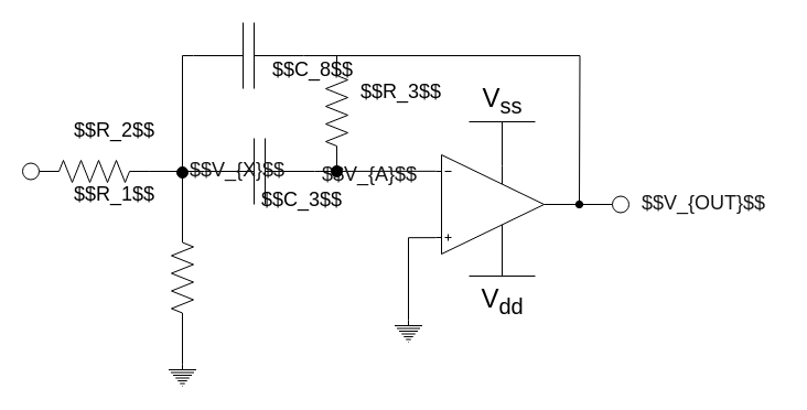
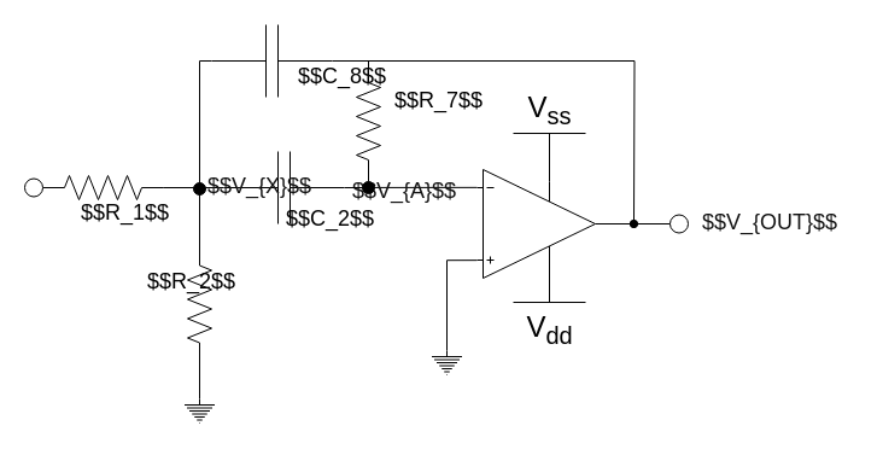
  <mxCell id="0" />
  <mxCell id="1" parent="0" />
  <mxCell id="2" style="edgeStyle=orthogonalEdgeStyle;rounded=0;orthogonalLoop=1;jettySize=auto;html=1;exitX=1;exitY=0.5;exitDx=0;exitDy=0;exitPerimeter=0;entryX=0;entryY=0.5;entryDx=0;entryDy=0;entryPerimeter=0;startArrow=none;startFill=0;endArrow=none;endFill=0;" parent="1" source="31" target="5" edge="1"><mxGeometry relative="1" as="geometry"><Array as="points"><mxPoint x="165" y="156" /></Array></mxGeometry></mxCell>
  <mxCell id="3" value="" style="pointerEvents=1;verticalLabelPosition=bottom;shadow=0;dashed=0;align=center;fillColor=#ffffff;html=1;verticalAlign=top;strokeWidth=1;shape=mxgraph.electrical.resistors.resistor_2;" parent="1" vertex="1"><mxGeometry x="35" y="145" width="100" height="20" as="geometry" /></mxCell>
  <mxCell id="4" style="edgeStyle=orthogonalEdgeStyle;rounded=0;orthogonalLoop=1;jettySize=auto;html=1;exitX=1;exitY=0.5;exitDx=0;exitDy=0;exitPerimeter=0;entryX=0.5;entryY=0;entryDx=0;entryDy=0;entryPerimeter=0;endArrow=none;endFill=0;" edge="1" parent="1" source="5" target="16"><mxGeometry relative="1" as="geometry" /></mxCell>
  <mxCell id="5" value="" style="pointerEvents=1;verticalLabelPosition=bottom;shadow=0;dashed=0;align=center;fillColor=#ffffff;html=1;verticalAlign=top;strokeWidth=1;shape=mxgraph.electrical.resistors.resistor_2;rotation=90;" parent="1" vertex="1"><mxGeometry x="115" y="241.5" width="100" height="20" as="geometry" /></mxCell>
  <mxCell id="6" style="edgeStyle=orthogonalEdgeStyle;rounded=0;orthogonalLoop=1;jettySize=auto;html=1;exitX=1;exitY=0.5;exitDx=0;exitDy=0;exitPerimeter=0;startArrow=none;startFill=0;endArrow=oval;endFill=1;" parent="1" source="8" edge="1"><mxGeometry relative="1" as="geometry"><mxPoint x="525" y="185" as="targetPoint" /><mxPoint x="275.032" y="55" as="sourcePoint" /></mxGeometry></mxCell>
  <mxCell id="7" style="edgeStyle=orthogonalEdgeStyle;rounded=0;orthogonalLoop=1;jettySize=auto;html=1;exitX=0;exitY=0.5;exitDx=0;exitDy=0;exitPerimeter=0;endArrow=none;endFill=0;" edge="1" parent="1" source="8"><mxGeometry relative="1" as="geometry"><mxPoint x="165" y="160" as="targetPoint" /><Array as="points"><mxPoint x="165" y="50" /></Array></mxGeometry></mxCell>
  <mxCell id="8" value="" style="pointerEvents=1;verticalLabelPosition=bottom;shadow=0;dashed=0;align=center;fillColor=#ffffff;html=1;verticalAlign=top;strokeWidth=1;shape=mxgraph.electrical.capacitors.capacitor_1;" parent="1" vertex="1"><mxGeometry x="175" y="20" width="100" height="60" as="geometry" /></mxCell>
  <mxCell id="9" style="edgeStyle=orthogonalEdgeStyle;rounded=0;orthogonalLoop=1;jettySize=auto;html=1;exitX=0;exitY=0.835;exitDx=0;exitDy=0;exitPerimeter=0;endArrow=none;endFill=0;" edge="1" parent="1" source="12"><mxGeometry relative="1" as="geometry"><mxPoint x="305" y="154.93" as="targetPoint" /></mxGeometry></mxCell>
  <mxCell id="10" style="edgeStyle=orthogonalEdgeStyle;rounded=0;orthogonalLoop=1;jettySize=auto;html=1;exitX=1;exitY=0.5;exitDx=0;exitDy=0;exitPerimeter=0;endArrow=none;endFill=0;fontColor=#141414;" edge="1" parent="1" source="12"><mxGeometry relative="1" as="geometry"><mxPoint x="525" y="185" as="targetPoint" /></mxGeometry></mxCell>
  <mxCell id="11" style="edgeStyle=orthogonalEdgeStyle;rounded=0;orthogonalLoop=1;jettySize=auto;html=1;exitX=0;exitY=0.165;exitDx=0;exitDy=0;exitPerimeter=0;entryX=0.5;entryY=0;entryDx=0;entryDy=0;entryPerimeter=0;endArrow=none;endFill=0;fontColor=#141414;" edge="1" parent="1" source="12" target="15"><mxGeometry relative="1" as="geometry" /></mxCell>
  <mxCell id="12" value="" style="verticalLabelPosition=bottom;shadow=0;dashed=0;align=center;fillColor=#ffffff;html=1;verticalAlign=top;strokeWidth=1;shape=stencil(pVbLboMwEPwajo2wnVA4pqS99hsc4hQrxkbGSdq/74KhjXmFh4QieZbZmV0vq3gkLlKaMw/7tMhZYjxy8DC+Uc3pUQCMIZJaMPLtUdKMWeQzZ5oariQVgO+zHH6RfakwWl3YnZ9MzeYyZZobG73XGcPySN49fw9g+ZA4UVKCD0haOJGHOOSmXBrHCpcvNjVY4hkzTFu89vztnH7q0wYFuwr5mCfl4bcFYiFZIKauZoIUakktEAIYrkygKYVtAoTbnUSLJfFCyTDqkSQxIEMzROIjTS5fWl3lqddoTstx7QSacKZu7N/TzvUzWH/DFlw+sO3s/9G3w1fWz3fVo+fyiVAFG7ohwDu1V+hAw0h8VpqNdPLMhbA7YEhyVq/dbwmta9YE+pj66zr1CXRXPWgVP3fSWnwcjKyHSQ4CMiHDqIfweQ2ug3Dd/aPtugFA7oKtV9EM/RY/XFX+7AFslT/C798ETaz/g644nXVQofa/RQX8Ag==);flipV=1;" parent="1" vertex="1"><mxGeometry x="395" y="140" width="98" height="90" as="geometry" /></mxCell>
  <mxCell id="13" value="V&lt;sub&gt;dd&lt;/sub&gt;" style="pointerEvents=1;verticalLabelPosition=bottom;shadow=0;dashed=0;align=center;fillColor=#ffffff;html=1;verticalAlign=top;strokeWidth=1;shape=mxgraph.electrical.signal_sources.vdd;fontSize=24;" parent="1" vertex="1"><mxGeometry x="425" y="210" width="60" height="40" as="geometry" /></mxCell>
  <mxCell id="14" value="V&lt;sub&gt;ss&lt;/sub&gt;" style="verticalLabelPosition=top;verticalAlign=bottom;shape=mxgraph.electrical.signal_sources.vss2;shadow=0;dashed=0;fillColor=#ffffff;align=center;strokeColor=#000000;strokeWidth=1;fontSize=24;html=1;" parent="1" vertex="1"><mxGeometry x="425" y="110" width="60" height="40" as="geometry" /></mxCell>
  <mxCell id="15" value="" style="pointerEvents=1;verticalLabelPosition=bottom;shadow=0;dashed=0;align=center;fillColor=#ffffff;html=1;verticalAlign=top;strokeWidth=1;shape=mxgraph.electrical.signal_sources.protective_earth;" parent="1" vertex="1"><mxGeometry x="357.5" y="290" width="25" height="20" as="geometry" /></mxCell>
  <mxCell id="16" value="" style="pointerEvents=1;verticalLabelPosition=bottom;shadow=0;dashed=0;align=center;fillColor=#ffffff;html=1;verticalAlign=top;strokeWidth=1;shape=mxgraph.electrical.signal_sources.protective_earth;" parent="1" vertex="1"><mxGeometry x="152.5" y="330" width="25" height="20" as="geometry" /></mxCell>
  <mxCell id="17" value="" style="verticalLabelPosition=bottom;shadow=0;dashed=0;align=center;fillColor=#ffffff;html=1;verticalAlign=top;strokeWidth=1;shape=ellipse;perimeter=ellipsePerimeter;" parent="1" vertex="1"><mxGeometry x="20" y="147.5" width="15" height="15" as="geometry" /></mxCell>
  <mxCell id="18" style="edgeStyle=orthogonalEdgeStyle;rounded=0;orthogonalLoop=1;jettySize=auto;html=1;exitX=0;exitY=0.5;exitDx=0;exitDy=0;startArrow=none;startFill=0;endArrow=oval;endFill=1;" parent="1" source="19" edge="1"><mxGeometry relative="1" as="geometry"><mxPoint x="524.935" y="185" as="targetPoint" /></mxGeometry></mxCell>
  <mxCell id="19" value="" style="verticalLabelPosition=bottom;shadow=0;dashed=0;align=center;fillColor=#ffffff;html=1;verticalAlign=top;strokeWidth=1;shape=ellipse;perimeter=ellipsePerimeter;" parent="1" vertex="1"><mxGeometry x="555" y="177.5" width="15" height="15" as="geometry" /></mxCell>
  <mxCell id="20" value="$$R_1$$" style="text;html=1;resizable=0;points=[];autosize=1;align=left;verticalAlign=top;spacingTop=-4;fontSize=18;" parent="1" vertex="1"><mxGeometry x="65" y="162.5" width="70" height="20" as="geometry" /></mxCell>
- <mxCell id="21" value="$$R_2$$" style="text;html=1;resizable=0;points=[];autosize=1;align=left;verticalAlign=top;spacingTop=-4;fontSize=18;" parent="1" vertex="1"><mxGeometry x="65" y="105" width="90" height="20" as="geometry" /></mxCell>
+ <mxCell id="21" value="$$R_2$$" style="text;html=1;resizable=0;points=[];autosize=1;align=left;verticalAlign=top;spacingTop=-4;fontSize=18;" parent="1" vertex="1"><mxGeometry x="120" y="220" width="90" height="20" as="geometry" /></mxCell>
  <mxCell id="22" value="$$C_8$$" style="text;html=1;resizable=0;points=[];autosize=1;align=left;verticalAlign=top;spacingTop=-4;fontSize=18;" parent="1" vertex="1"><mxGeometry x="245" y="50" width="90" height="20" as="geometry" /></mxCell>
  <mxCell id="23" value="$$V_{OUT}$$" style="text;html=1;resizable=0;points=[];autosize=1;align=left;verticalAlign=top;spacingTop=-4;fontSize=18;fontColor=#141414;labelBackgroundColor=#ffffff;" parent="1" vertex="1"><mxGeometry x="580" y="171" width="130" height="20" as="geometry" /></mxCell>
  <mxCell id="24" value="$$V_{A}$$" style="text;html=1;resizable=0;points=[];autosize=1;align=left;verticalAlign=top;spacingTop=-4;fontSize=18;fontColor=#141414;" parent="1" vertex="1"><mxGeometry x="290" y="145" width="100" height="20" as="geometry" /></mxCell>
  <mxCell id="25" style="edgeStyle=orthogonalEdgeStyle;rounded=0;orthogonalLoop=1;jettySize=auto;html=1;exitX=1;exitY=0.5;exitDx=0;exitDy=0;exitPerimeter=0;entryX=1;entryY=0.5;entryDx=0;entryDy=0;entryPerimeter=0;endArrow=none;endFill=0;" edge="1" parent="1" source="27" target="28"><mxGeometry relative="1" as="geometry" /></mxCell>
  <mxCell id="26" value="" style="edgeStyle=orthogonalEdgeStyle;rounded=0;orthogonalLoop=1;jettySize=auto;html=1;endArrow=none;endFill=0;" edge="1" parent="1" source="27" target="3"><mxGeometry relative="1" as="geometry" /></mxCell>
  <mxCell id="27" value="" style="pointerEvents=1;verticalLabelPosition=bottom;shadow=0;dashed=0;align=center;fillColor=#ffffff;html=1;verticalAlign=top;strokeWidth=1;shape=mxgraph.electrical.capacitors.capacitor_1;" parent="1" vertex="1"><mxGeometry x="185" y="125" width="100" height="60" as="geometry" /></mxCell>
  <mxCell id="28" value="" style="pointerEvents=1;verticalLabelPosition=bottom;shadow=0;dashed=0;align=center;fillColor=#ffffff;html=1;verticalAlign=top;strokeWidth=1;shape=mxgraph.electrical.resistors.resistor_2;rotation=90;" parent="1" vertex="1"><mxGeometry x="255" y="90" width="100" height="20" as="geometry" /></mxCell>
- <mxCell id="29" value="$$R_3$$" style="text;html=1;resizable=0;points=[];autosize=1;align=left;verticalAlign=top;spacingTop=-4;fontSize=18;" vertex="1" parent="1"><mxGeometry x="325" y="70" width="90" height="20" as="geometry" /></mxCell>
+ <mxCell id="29" value="$$R_7$$" style="text;html=1;resizable=0;points=[];autosize=1;align=left;verticalAlign=top;spacingTop=-4;fontSize=18;" vertex="1" parent="1"><mxGeometry x="325" y="70" width="90" height="20" as="geometry" /></mxCell>
  <mxCell id="30" value="" style="ellipse;whiteSpace=wrap;html=1;aspect=fixed;fillColor=#000000;" vertex="1" parent="1"><mxGeometry x="300" y="150" width="10" height="10" as="geometry" /></mxCell>
  <mxCell id="31" value="" style="ellipse;whiteSpace=wrap;html=1;aspect=fixed;fillColor=#000000;" vertex="1" parent="1"><mxGeometry x="160" y="151" width="10" height="10" as="geometry" /></mxCell>
  <mxCell id="32" style="edgeStyle=orthogonalEdgeStyle;rounded=0;orthogonalLoop=1;jettySize=auto;html=1;exitX=1;exitY=0.5;exitDx=0;exitDy=0;exitPerimeter=0;entryX=0;entryY=0.5;entryDx=0;entryDy=0;entryPerimeter=0;startArrow=none;startFill=0;endArrow=none;endFill=0;" edge="1" parent="1" source="3" target="31"><mxGeometry relative="1" as="geometry"><mxPoint x="135.143" y="155.143" as="sourcePoint" /><mxPoint x="164.857" y="201.429" as="targetPoint" /></mxGeometry></mxCell>
  <mxCell id="33" value="$$V_{X}$$" style="text;html=1;resizable=0;points=[];autosize=1;align=left;verticalAlign=top;spacingTop=-4;fontSize=18;fontColor=#141414;" vertex="1" parent="1"><mxGeometry x="170" y="141" width="100" height="20" as="geometry" /></mxCell>
- <mxCell id="34" value="$$C_3$$" style="text;html=1;resizable=0;points=[];autosize=1;align=left;verticalAlign=top;spacingTop=-4;fontSize=18;" vertex="1" parent="1"><mxGeometry x="235" y="167.5" width="90" height="20" as="geometry" /></mxCell>
+ <mxCell id="34" value="$$C_2$$" style="text;html=1;resizable=0;points=[];autosize=1;align=left;verticalAlign=top;spacingTop=-4;fontSize=18;" vertex="1" parent="1"><mxGeometry x="235" y="167.5" width="90" height="20" as="geometry" /></mxCell>
